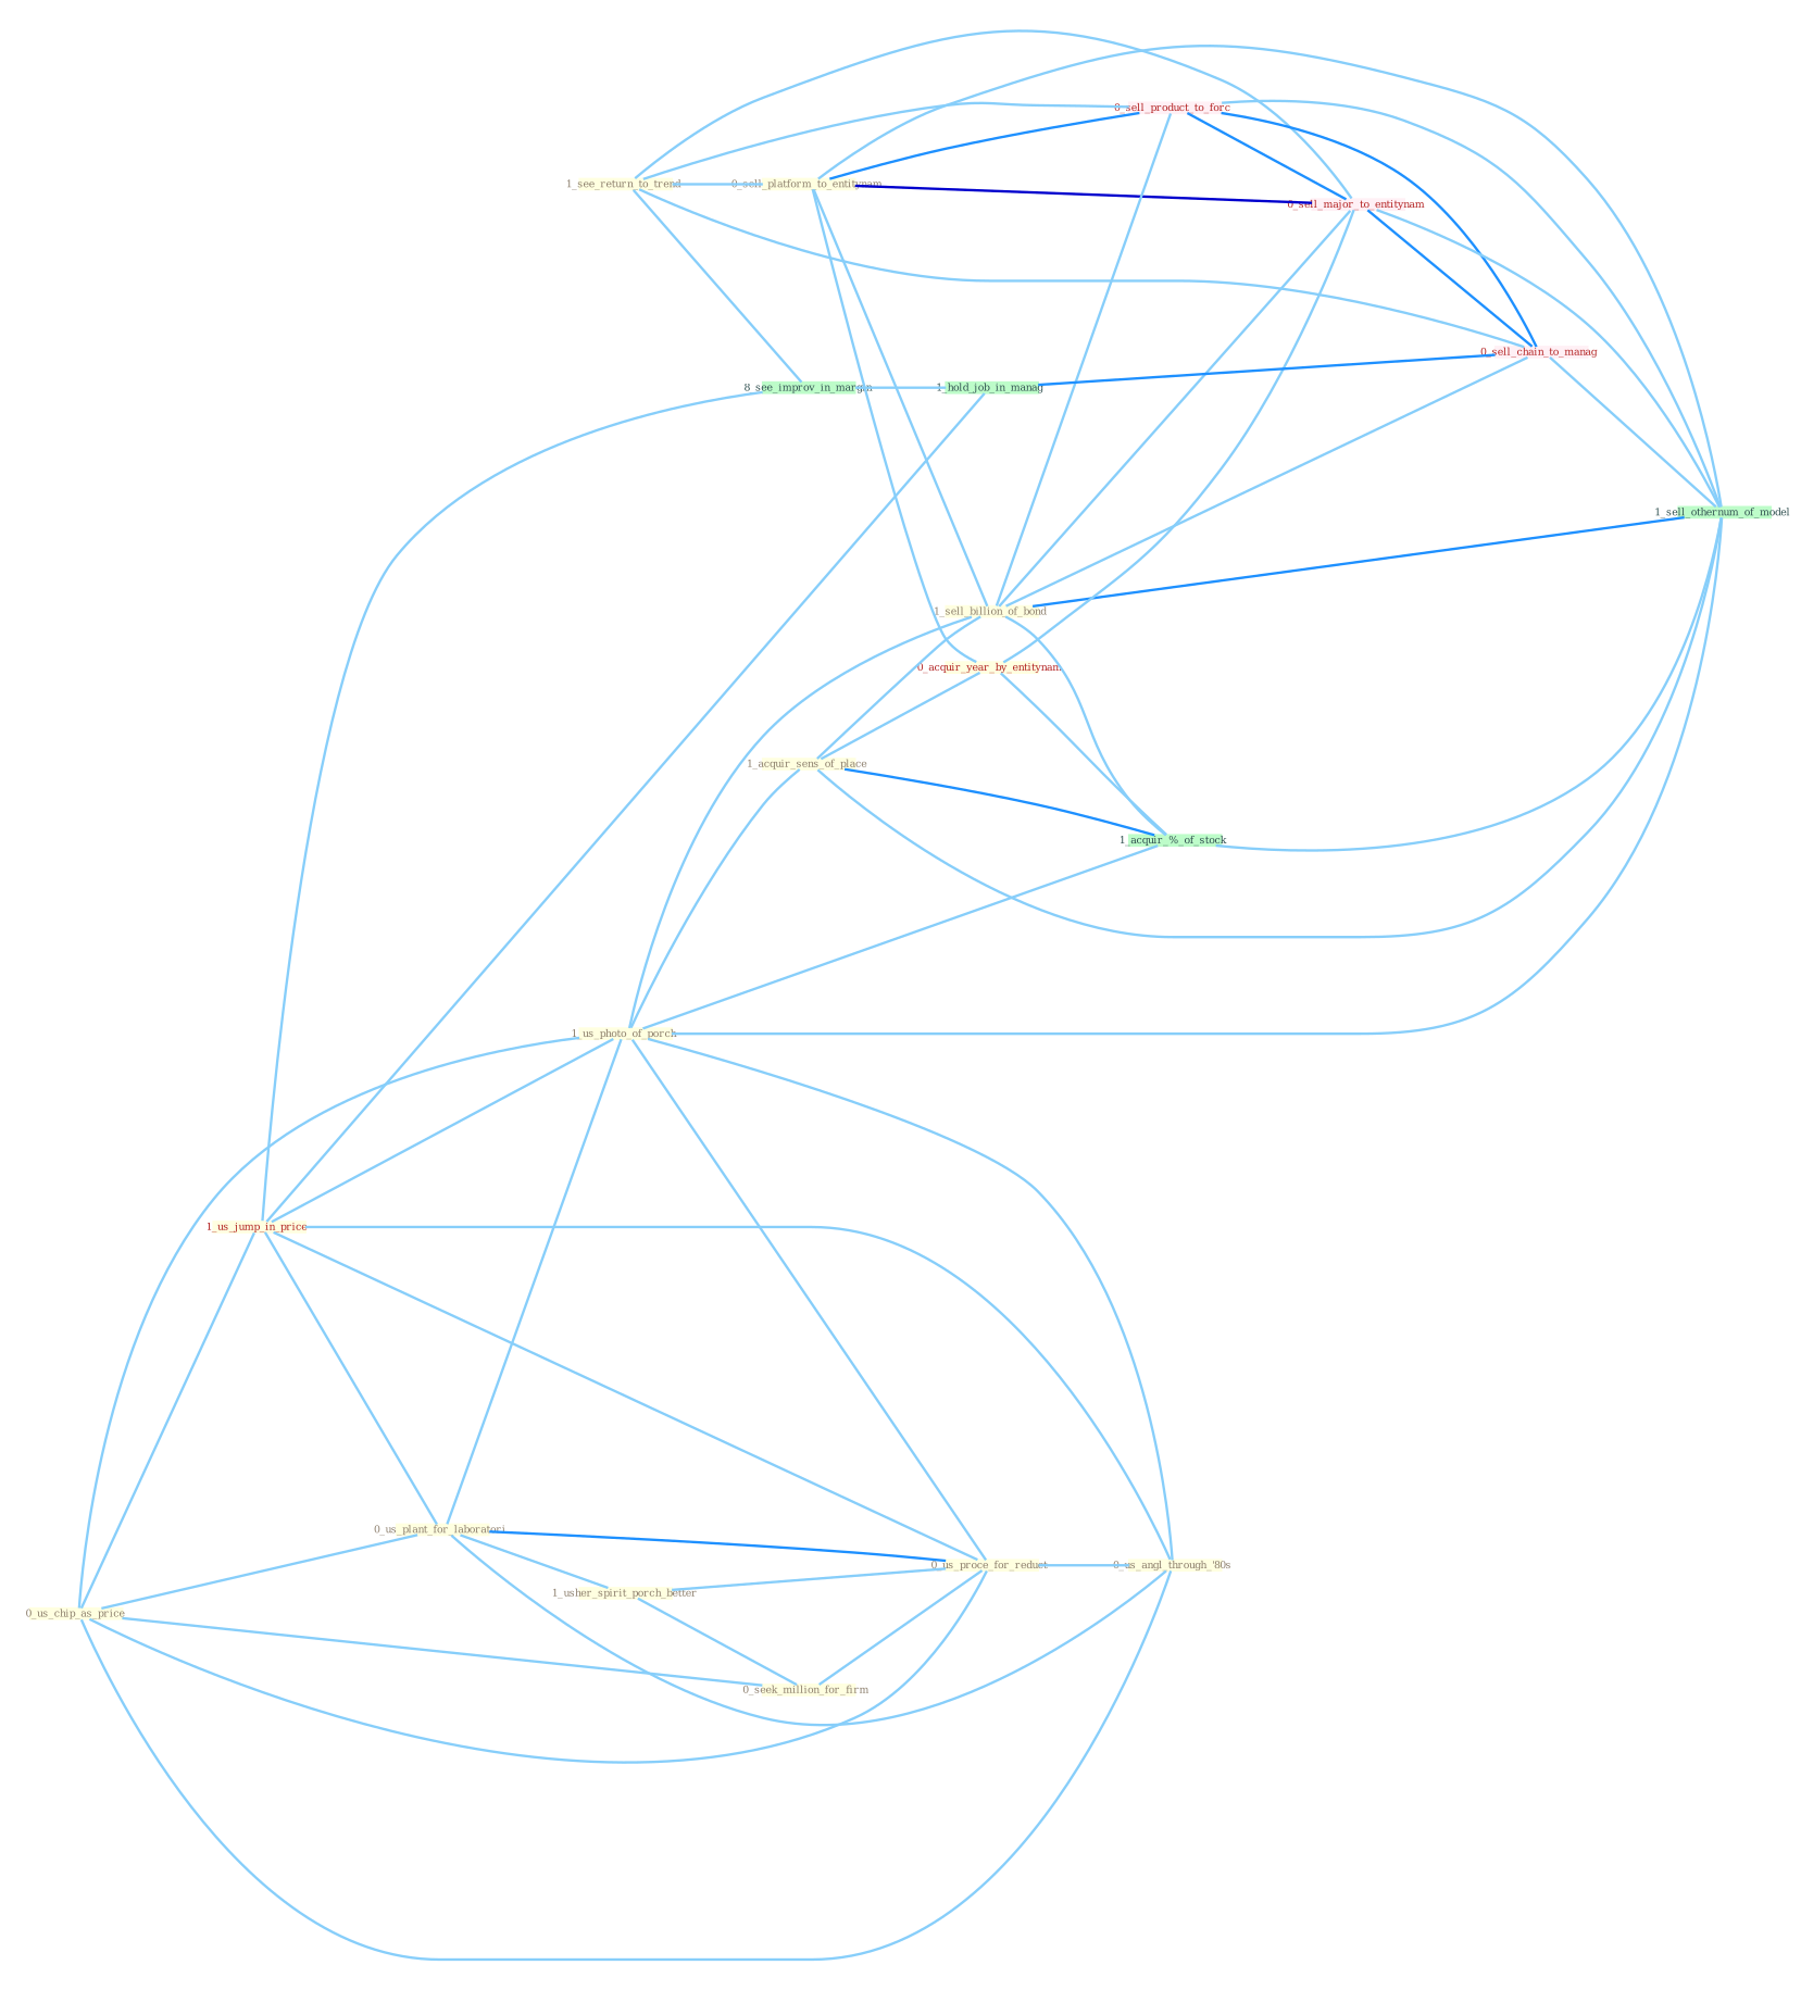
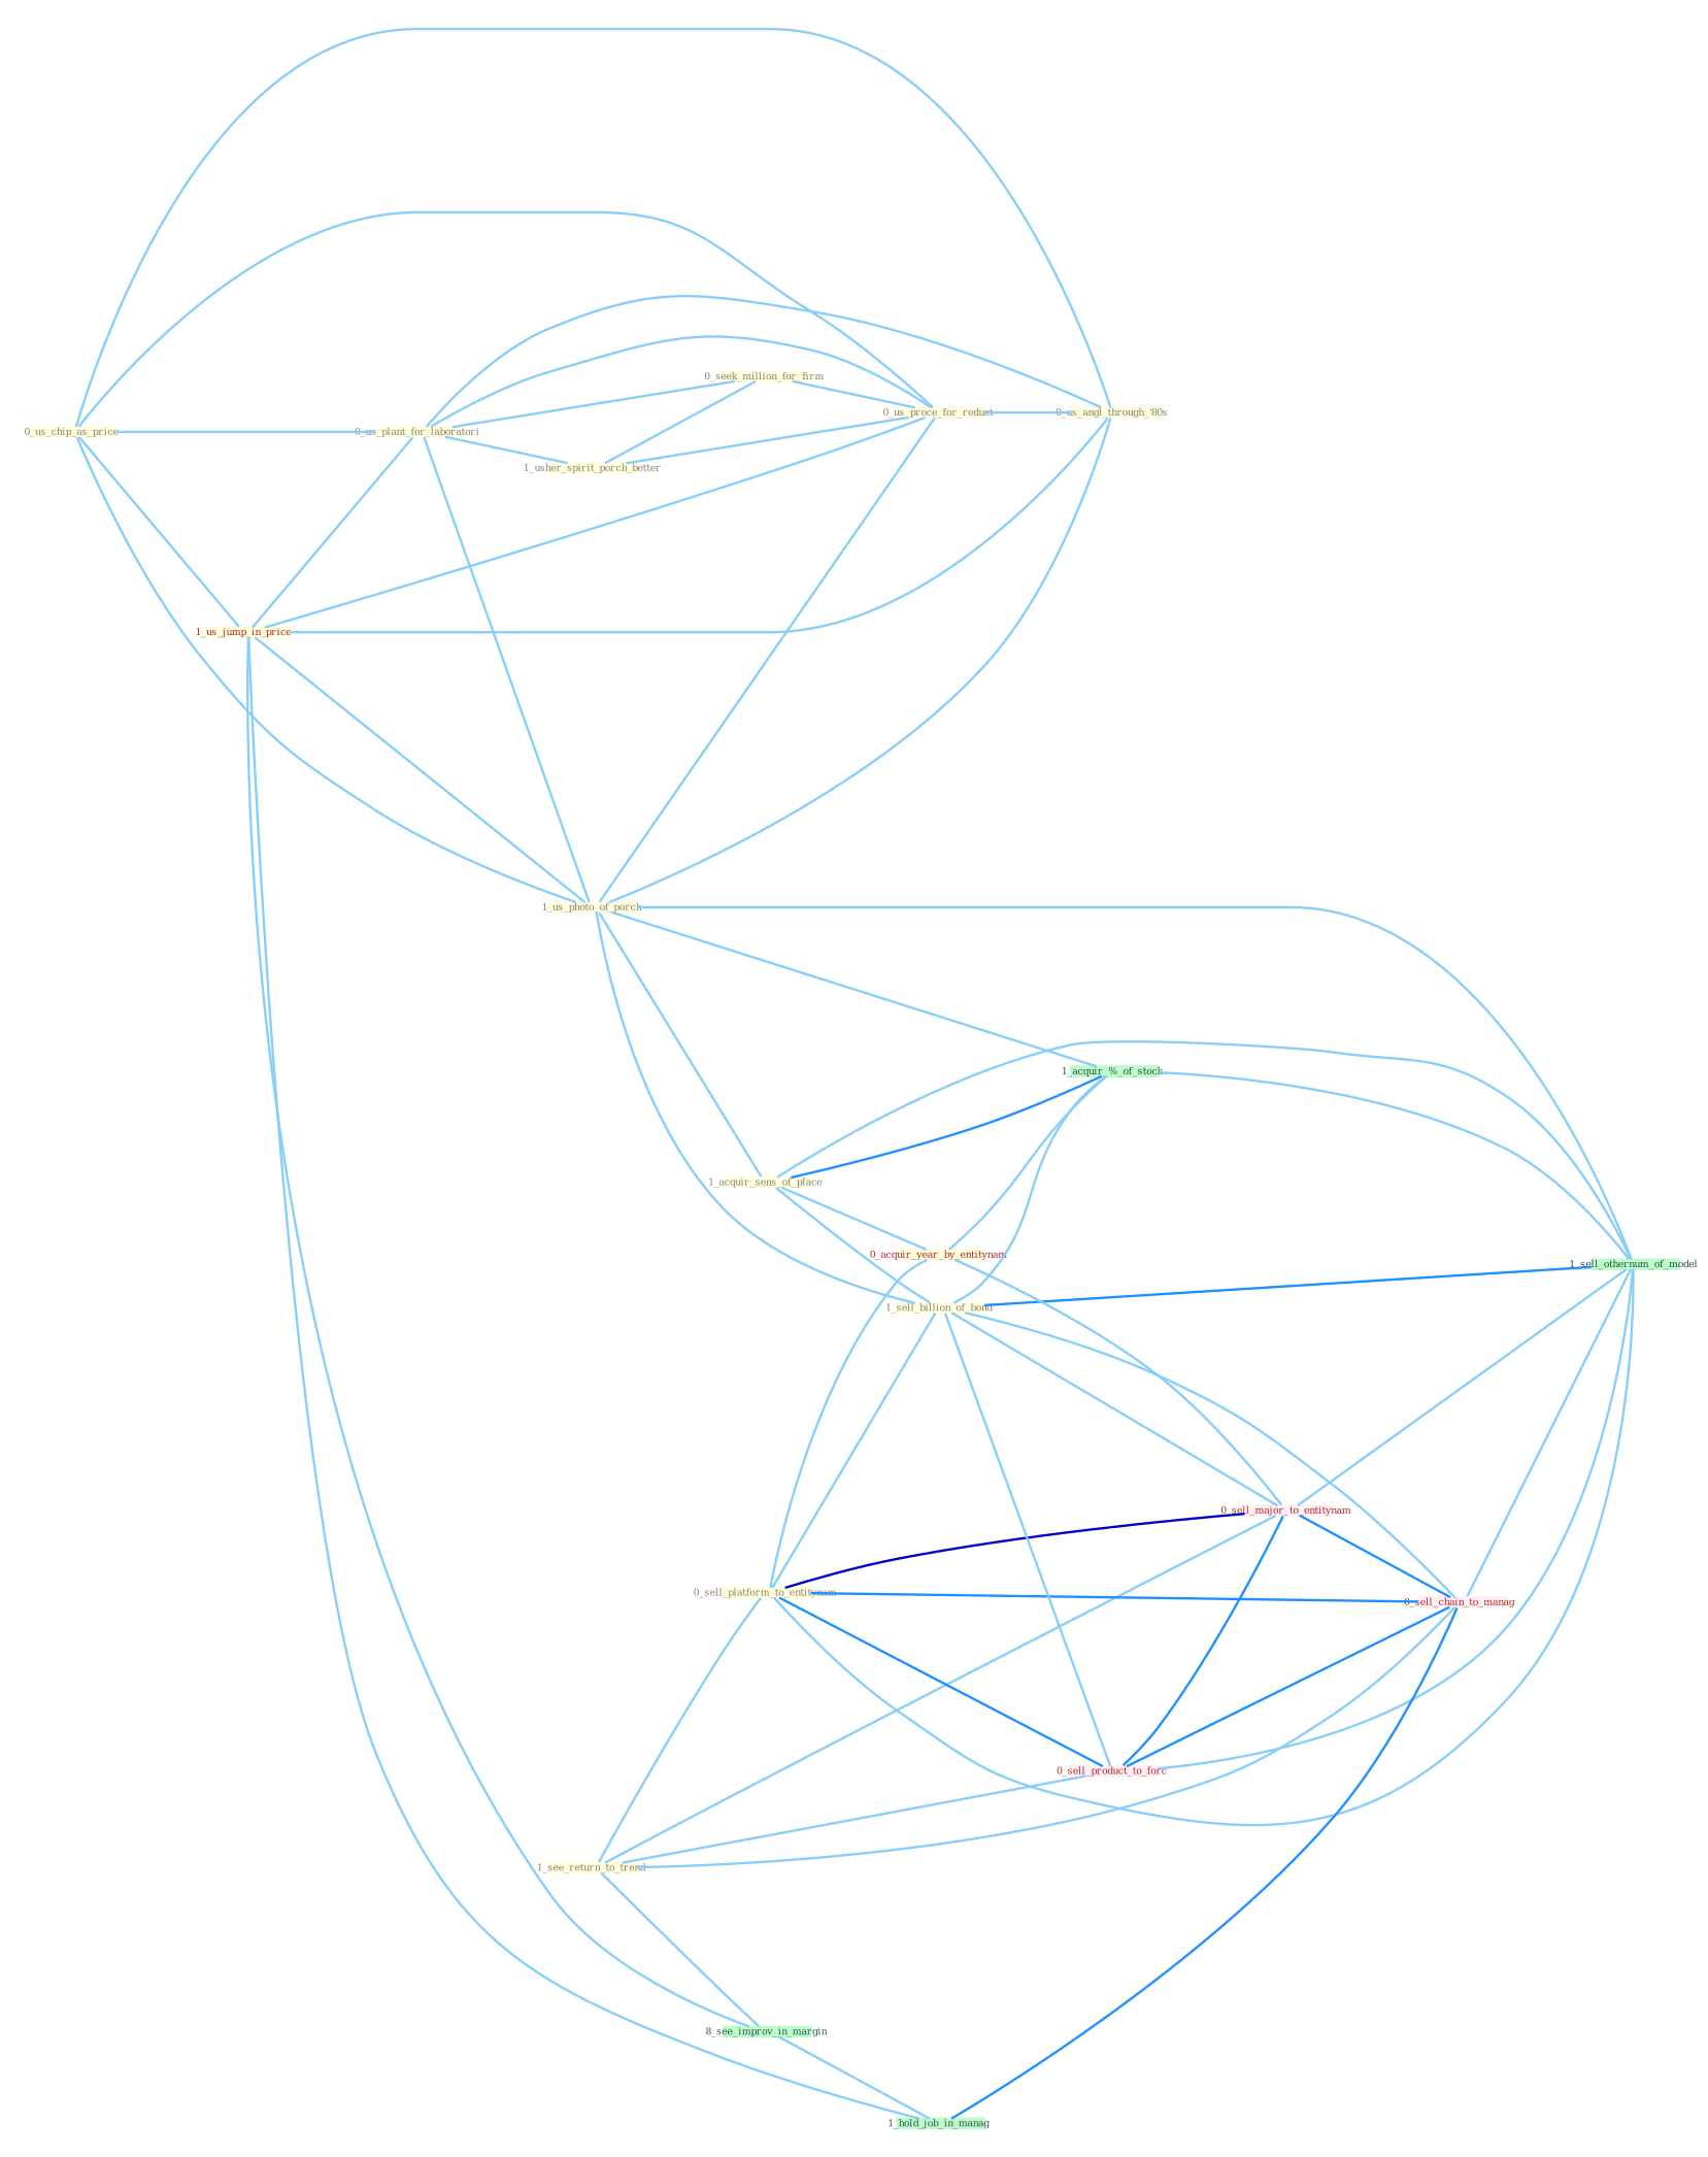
  graph {
    rankdir=LR
    node [color="#ffffe0" fixedsize=true fontcolor="#8b7d6b" fontsize=4 shape=polygon style=filled]
    edge [color="#87cefa" w=1]
    n1 [height=.06 label="0_us_chip_as_price" width=.5]
    "1_us_jump_in_price " [fontcolor="#b22222" height=.06 width=.5]
    "0_us_plant_for_laboratori " [height=.06 width=.5]
    "1_see_return_to_trend " [height=.06 width=.5]
    "1_us_photo_of_porch " [height=.06 width=.5]
    n6 [height=.06 label="1_usher_spirit_porch_better" width=.5]
    "0_seek_million_for_firm " [height=.06 width=.5]
    "0_sell_platform_to_entitynam " [height=.06 width=.5]
    "1_acquir_sens_of_place " [height=.06 width=.5]
    "1_sell_billion_of_bond " [height=.06 width=.5]
    "0_acquir_year_by_entitynam " [fontcolor="#b22222" height=.06 width=.5]
    "0_us_proce_for_reduct " [height=.06 width=.5]
    "0_us_angl_through_'80s " [height=.06 width=.5]
    "0_sell_product_to_forc " [color="#fff0f5" fontcolor="#b22222" height=.06 width=.5]
    "0_sell_major_to_entitynam " [color="#fff0f5" fontcolor="#b22222" height=.06 width=.5]
    "0_sell_chain_to_manag " [color="#fff0f5" fontcolor="#b22222" height=.06 width=.5]
    n17 [color="#BDFCC9" fontcolor="#2f4f4f" height=.06 label="8_see_improv_in_margin" width=.5]
    "1_hold_job_in_manag " [color="#BDFCC9" fontcolor="#2f4f4f" height=.06 width=.5]
    "1_acquir_%_of_stock " [color="#BDFCC9" fontcolor="#2f4f4f" height=.06 width=.5]
    "1_sell_othernum_of_model " [color="#BDFCC9" fontcolor="#2f4f4f" height=.06 width=.5]
    subgraph sub_1 {
      n1
      "1_us_jump_in_price "
      "0_us_plant_for_laboratori "
      "1_see_return_to_trend "
      "1_us_photo_of_porch "
      n6
      "0_seek_million_for_firm "
      "0_sell_platform_to_entitynam "
      "1_acquir_sens_of_place "
      "1_sell_billion_of_bond "
      "0_acquir_year_by_entitynam "
      "0_us_proce_for_reduct "
      "0_us_angl_through_'80s "
    }
    subgraph sub_2 {
      "0_sell_product_to_forc "
      "0_sell_major_to_entitynam "
      "0_sell_chain_to_manag "
    }
    n1 -- "1_us_jump_in_price "
    n1 -- "0_us_plant_for_laboratori "
    n1 -- "1_us_photo_of_porch "
    n1 -- "0_us_proce_for_reduct "
    n1 -- "0_us_angl_through_'80s "
    "1_us_jump_in_price " -- "0_us_plant_for_laboratori "
    "1_us_jump_in_price " -- "1_us_photo_of_porch "
    "1_us_jump_in_price " -- "0_us_proce_for_reduct "
    "1_us_jump_in_price " -- "0_us_angl_through_'80s "
    "1_us_jump_in_price " -- n17
    "1_us_jump_in_price " -- "1_hold_job_in_manag "
    "0_us_plant_for_laboratori " -- "1_us_photo_of_porch "
    "0_us_plant_for_laboratori " -- n6
-   n1 -- "0_seek_million_for_firm "
-   "0_us_plant_for_laboratori " -- "0_us_proce_for_reduct " [color="#1e90ff" w=2]
+   "0_us_plant_for_laboratori " -- "0_seek_million_for_firm "
+   "0_us_plant_for_laboratori " -- "0_us_proce_for_reduct " [w=2]
    "0_us_plant_for_laboratori " -- "0_us_angl_through_'80s "
    "1_see_return_to_trend " -- "0_sell_platform_to_entitynam "
    "1_see_return_to_trend " -- "0_sell_product_to_forc "
    "1_see_return_to_trend " -- "0_sell_major_to_entitynam "
    "1_see_return_to_trend " -- "0_sell_chain_to_manag "
    "1_see_return_to_trend " -- n17
    "1_us_photo_of_porch " -- "1_acquir_sens_of_place "
    "1_us_photo_of_porch " -- "1_sell_billion_of_bond "
    "1_us_photo_of_porch " -- "0_us_proce_for_reduct "
    "1_us_photo_of_porch " -- "0_us_angl_through_'80s "
    "1_us_photo_of_porch " -- "1_acquir_%_of_stock "
    "1_us_photo_of_porch " -- "1_sell_othernum_of_model "
    n6 -- "0_seek_million_for_firm "
    n6 -- "0_us_proce_for_reduct "
    "0_seek_million_for_firm " -- "0_us_proce_for_reduct "
    "0_sell_platform_to_entitynam " -- "1_sell_billion_of_bond "
    "0_sell_platform_to_entitynam " -- "0_acquir_year_by_entitynam "
    "0_sell_platform_to_entitynam " -- "0_sell_product_to_forc " [color="#1e90ff" w=2]
    "0_sell_platform_to_entitynam " -- "0_sell_major_to_entitynam " [color="#0000cd" w=3]
+   "0_sell_platform_to_entitynam " -- "0_sell_chain_to_manag " [color="#1e90ff" w=2]
    "0_sell_platform_to_entitynam " -- "1_sell_othernum_of_model "
    "1_acquir_sens_of_place " -- "1_sell_billion_of_bond "
    "1_acquir_sens_of_place " -- "0_acquir_year_by_entitynam "
    "1_acquir_sens_of_place " -- "1_acquir_%_of_stock " [color="#1e90ff" w=2]
    "1_acquir_sens_of_place " -- "1_sell_othernum_of_model "
    "1_sell_billion_of_bond " -- "0_sell_product_to_forc "
    "1_sell_billion_of_bond " -- "0_sell_major_to_entitynam "
    "1_sell_billion_of_bond " -- "0_sell_chain_to_manag "
    "1_sell_billion_of_bond " -- "1_acquir_%_of_stock "
    "1_sell_billion_of_bond " -- "1_sell_othernum_of_model " [color="#1e90ff" w=2]
    "0_acquir_year_by_entitynam " -- "0_sell_major_to_entitynam "
    "0_acquir_year_by_entitynam " -- "1_acquir_%_of_stock "
    "0_us_proce_for_reduct " -- "0_us_angl_through_'80s "
    "0_sell_product_to_forc " -- "0_sell_major_to_entitynam " [color="#1e90ff" w=2]
    "0_sell_product_to_forc " -- "0_sell_chain_to_manag " [color="#1e90ff" w=2]
    "0_sell_product_to_forc " -- "1_sell_othernum_of_model "
    "0_sell_major_to_entitynam " -- "0_sell_chain_to_manag " [color="#1e90ff" w=2]
    "0_sell_major_to_entitynam " -- "1_sell_othernum_of_model "
    "0_sell_chain_to_manag " -- "1_sell_othernum_of_model "
    n17 -- "1_hold_job_in_manag "
    "1_hold_job_in_manag " -- "0_sell_chain_to_manag " [color="#1e90ff"]
    "1_acquir_%_of_stock " -- "1_sell_othernum_of_model "
  }
